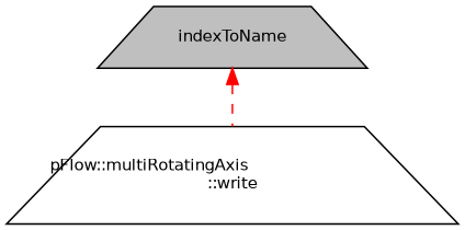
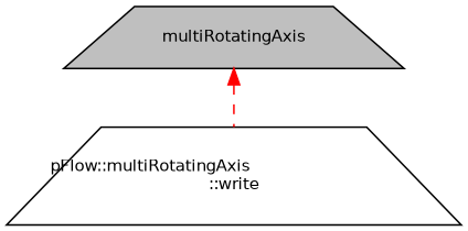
  digraph {
    rankdir=TB
    node [color=black fontname=Helvetica fontsize=10 shape=trapezium style=filled]
-   n1 [fillcolor=grey75 fontcolor=black height=0.2 label=indexToName width=0.4]
+   n1 [fillcolor=grey75 fontcolor=black height=0.2 label=multiRotatingAxis width=0.4]
    n2 [fillcolor=white height=0.2 label="pFlow::multiRotatingAxis\l::write" width=0.4]
    n1 -> n2 [color=red dir=back fontname=Helvetica fontsize=10 labelfontname=Helvetica labelfontsize=10 style=dashed]
  }
